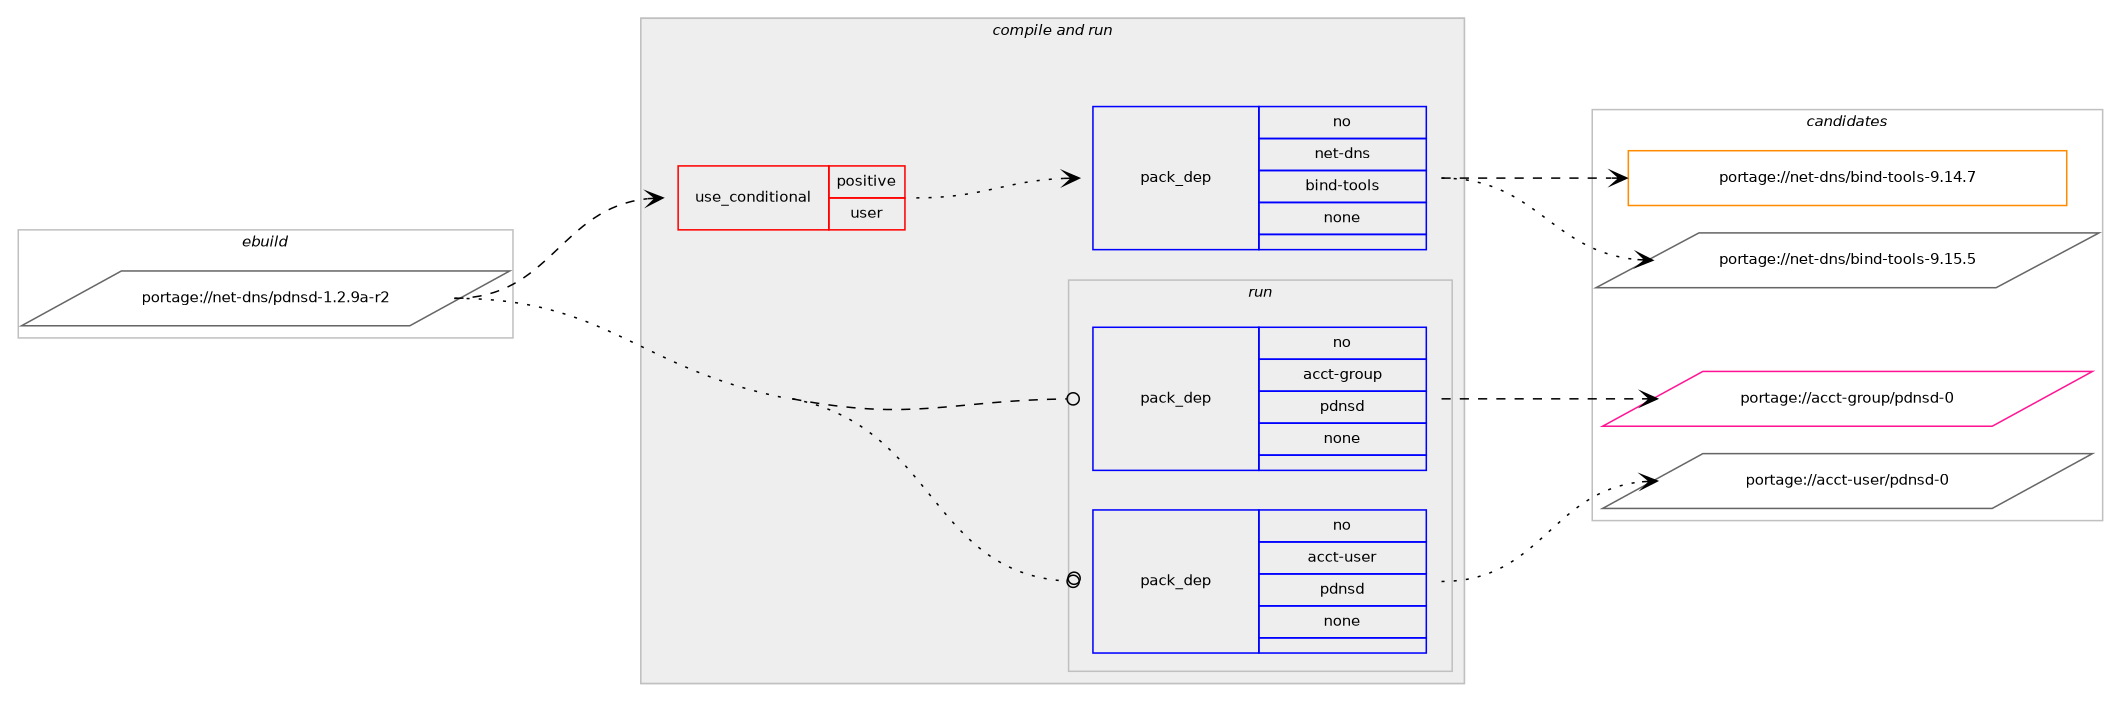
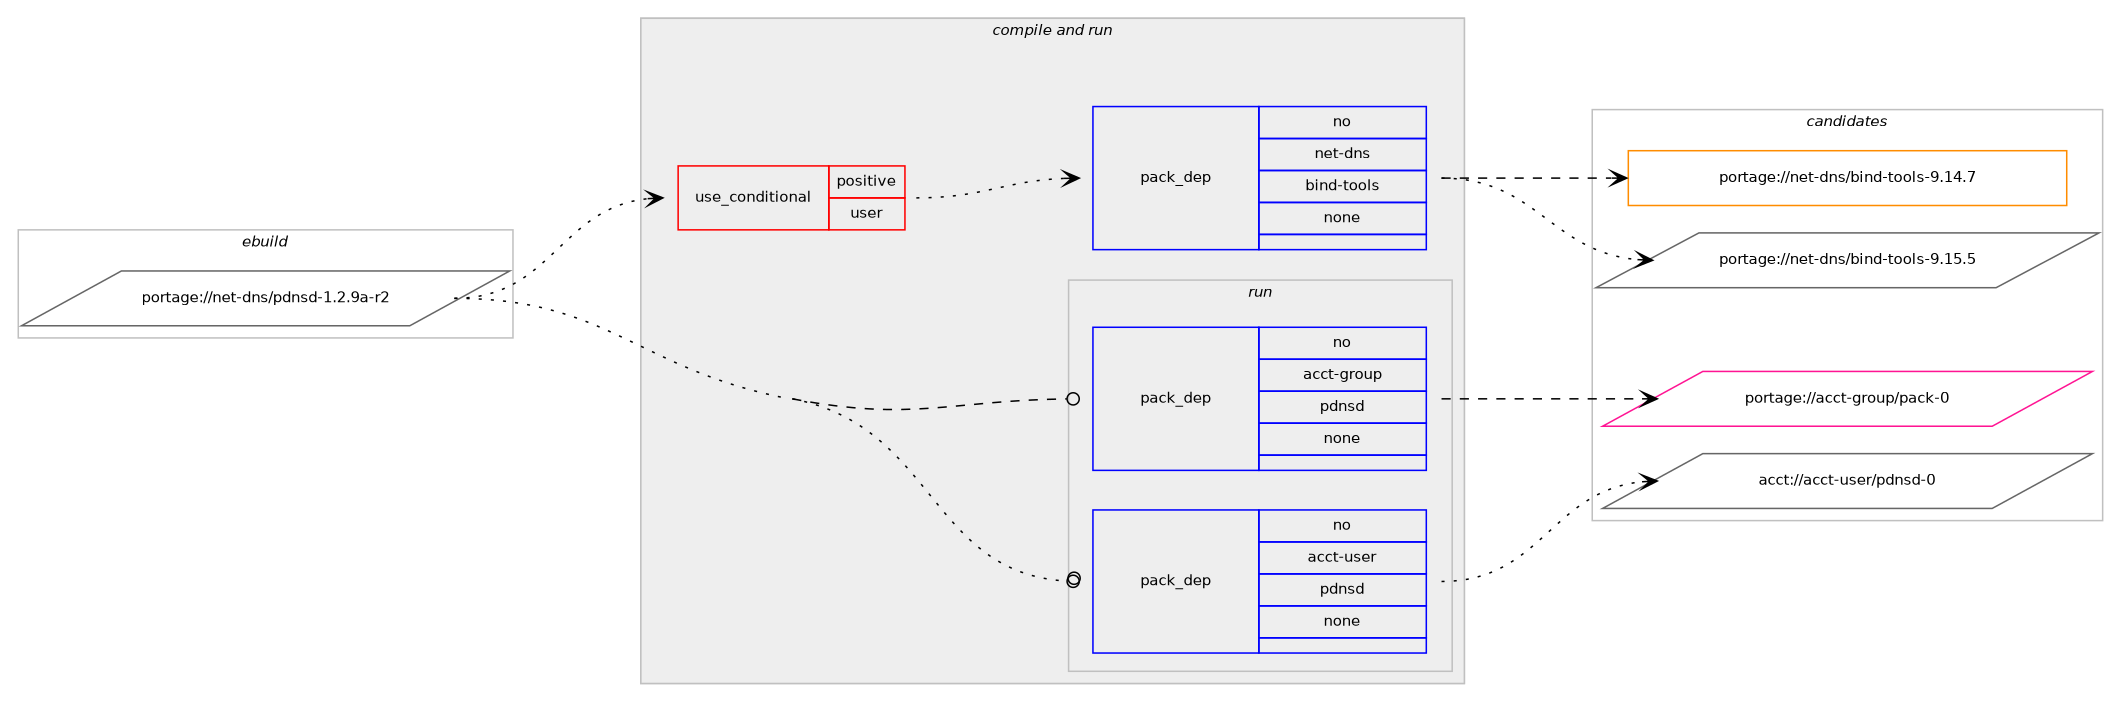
  digraph {
    compound=true
    concentrate=true
    fontname=Helvetica
    fontsize=10
    newrank=true
    rankdir=LR
    ranksep=1.5
    node [color=gray40 fontname=Helvetica fontsize=10 shape=parallelogram]
    edge [arrowhead=vee headport=w style=dashed tailport=e weight=20]
    n1 [label="portage://net-dns/pdnsd-1.2.9a-r2" width=4]
    n2 [color=blue label=<<TABLE BORDER="0" CELLBORDER="1" CELLSPACING="0" CELLPADDING="4" WIDTH="220"><TR><TD ROWSPAN="6" CELLPADDING="30">pack_dep</TD></TR><TR><TD WIDTH="110">no</TD></TR><TR><TD>net-dns</TD></TR><TR><TD>bind-tools</TD></TR><TR><TD>none</TD></TR><TR><TD></TD></TR></TABLE>> shape=none]
    n3 [color=red label=<<TABLE BORDER="0" CELLBORDER="1" CELLSPACING="0" CELLPADDING="4"><TR><TD ROWSPAN="3" CELLPADDING="10">use_conditional</TD></TR><TR><TD>positive</TD></TR><TR><TD>user</TD></TR></TABLE>> shape=none]
    n4 [color=blue label=<<TABLE BORDER="0" CELLBORDER="1" CELLSPACING="0" CELLPADDING="4" WIDTH="220"><TR><TD ROWSPAN="6" CELLPADDING="30">pack_dep</TD></TR><TR><TD WIDTH="110">no</TD></TR><TR><TD>acct-group</TD></TR><TR><TD>pdnsd</TD></TR><TR><TD>none</TD></TR><TR><TD></TD></TR></TABLE>> shape=none]
    n5 [color=blue label=<<TABLE BORDER="0" CELLBORDER="1" CELLSPACING="0" CELLPADDING="4" WIDTH="220"><TR><TD ROWSPAN="6" CELLPADDING="30">pack_dep</TD></TR><TR><TD WIDTH="110">no</TD></TR><TR><TD>acct-user</TD></TR><TR><TD>pdnsd</TD></TR><TR><TD>none</TD></TR><TR><TD></TD></TR></TABLE>> shape=none]
    n6 [color=darkorange label="portage://net-dns/bind-tools-9.14.7" shape=box width=4]
    n7 [label="portage://net-dns/bind-tools-9.15.5" width=4]
-   n8 [color=deeppink label="portage://acct-group/pdnsd-0" width=4]
-   n9 [label="portage://acct-user/pdnsd-0" width=4]
+   n8 [color=deeppink label="portage://acct-group/pack-0" width=4]
+   n9 [label="acct://acct-user/pdnsd-0" width=4]
    subgraph cluster_1 {
      color=gray
      label=<<i>ebuild</i>>
      rank=same
      n1
    }
    subgraph cluster_2 {
      color=gray
      label=<<i>dependencies</i>>
      subgraph cluster_3 {
        color=gray
        fillcolor="#eeeeee"
        label=<<i>compile</i>>
        style=filled
        subgraph sub_4 {
          color=gray
          fillcolor="#eeeeee"
          label=<<i>compile</i>>
          style=filled
          n3
          subgraph sub_5 {
            color=gray
            fillcolor="#eeeeee"
            label=<<i>compile</i>>
            style=filled
            n2
          }
        }
      }
      subgraph cluster_6 {
        color=gray
        fillcolor="#eeeeee"
        label=<<i>compile and run</i>>
        style=filled
      }
      subgraph cluster_7 {
        color=gray
        fillcolor="#eeeeee"
        label=<<i>run</i>>
        style=filled
        subgraph sub_8 {
          color=gray
          fillcolor="#eeeeee"
          label=<<i>run</i>>
          style=filled
          n4
        }
        subgraph sub_9 {
          color=gray
          fillcolor="#eeeeee"
          label=<<i>run</i>>
          style=filled
          n5
        }
      }
    }
    subgraph cluster_10 {
      color=gray
      label=<<i>candidates</i>>
      rank=same
      subgraph sub_11 {
        color=black
        label=<<i>candidates</i>>
        nodesep=1
        rank=same
        n6
        n7
      }
      subgraph sub_12 {
        color=black
        label=<<i>candidates</i>>
        nodesep=1
        rank=same
        n8
      }
      subgraph sub_13 {
        color=black
        label=<<i>candidates</i>>
        nodesep=1
        rank=same
        n9
      }
    }
-   n1 -> n3
+   n1 -> n3 [style=dotted]
    n1 -> n4 [arrowhead=odot]
    n1 -> n5 [arrowhead=odot style=dotted]
    n2 -> n6 [weight=100]
    n2 -> n7 [style=dotted weight=100]
    n3 -> n2 [style=dotted]
    n4 -> n8 [weight=100]
    n5 -> n9 [style=dotted weight=100]
  }
